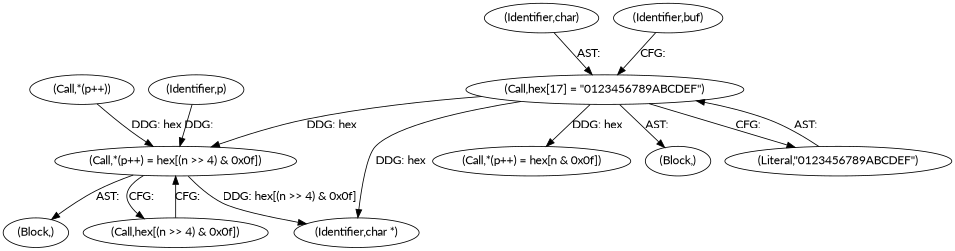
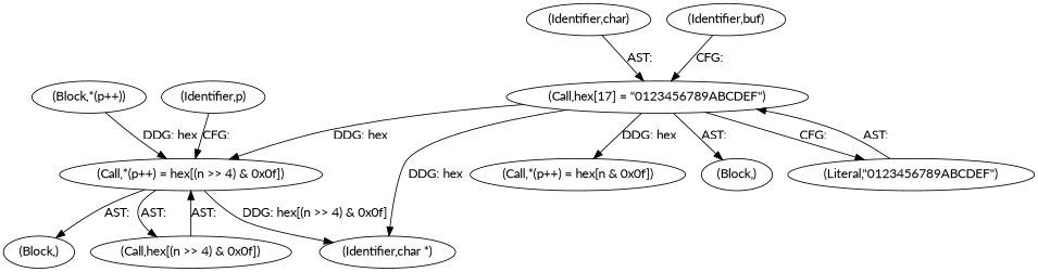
  digraph {
    fontname=Lato
    node [fontname=Lato]
    edge [fontname=Lato]
    n1 [label="(Call,*(p++) = hex[(n >> 4) & 0x0f])"]
    n2 [label="(Block,)"]
    n3 [label="(Call,hex[(n >> 4) & 0x0f])"]
    n4 [label="(Identifier,char *)"]
    n5 [label="(Call,hex[17] = \"0123456789ABCDEF\")"]
    n6 [label="(Call,*(p++) = hex[n & 0x0f])"]
    n7 [label="(Block,)"]
    n8 [label="(Literal,\"0123456789ABCDEF\")"]
-   n9 [label="(Call,*(p++))"]
+   n9 [label="(Block,*(p++))"]
    n10 [label="(Identifier,p)"]
    n11 [label="(Identifier,char)"]
    n12 [label="(Identifier,buf)"]
    n1 -> n2 [label="AST: "]
-   n1 -> n3 [label="CFG: "]
+   n1 -> n3 [label="AST: "]
    n1 -> n4 [label="DDG: hex[(n >> 4) & 0x0f]"]
-   n3 -> n1 [label="CFG: "]
+   n3 -> n1 [label="AST: "]
    n5 -> n1 [label="DDG: hex"]
    n5 -> n4 [label="DDG: hex"]
    n5 -> n6 [label="DDG: hex"]
    n5 -> n7 [label="AST: "]
    n5 -> n8 [label="CFG: "]
    n8 -> n5 [label="AST: "]
    n9 -> n1 [label="DDG: hex"]
-   n10 -> n1 [label="DDG: "]
+   n10 -> n1 [label="CFG: "]
    n11 -> n5 [label="AST: "]
    n12 -> n5 [label="CFG: "]
  }
